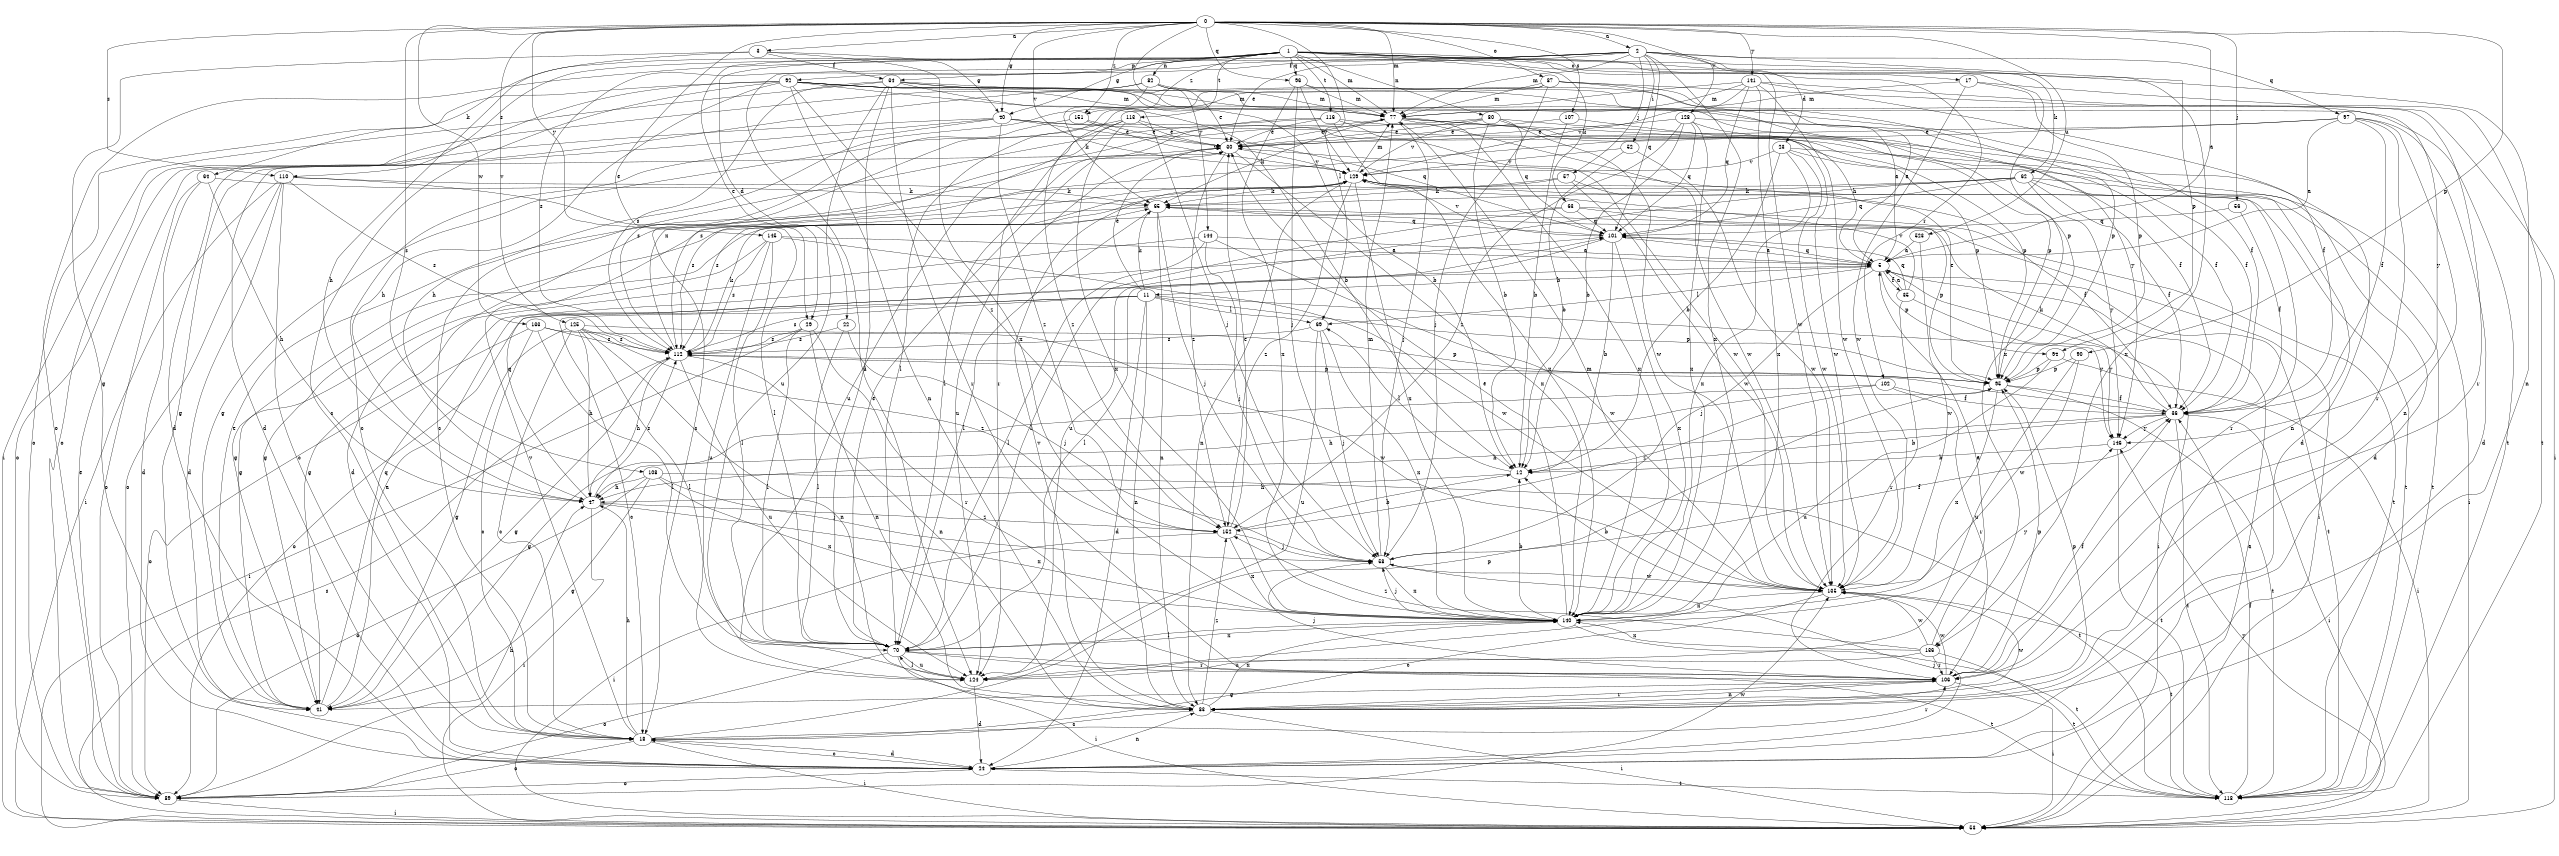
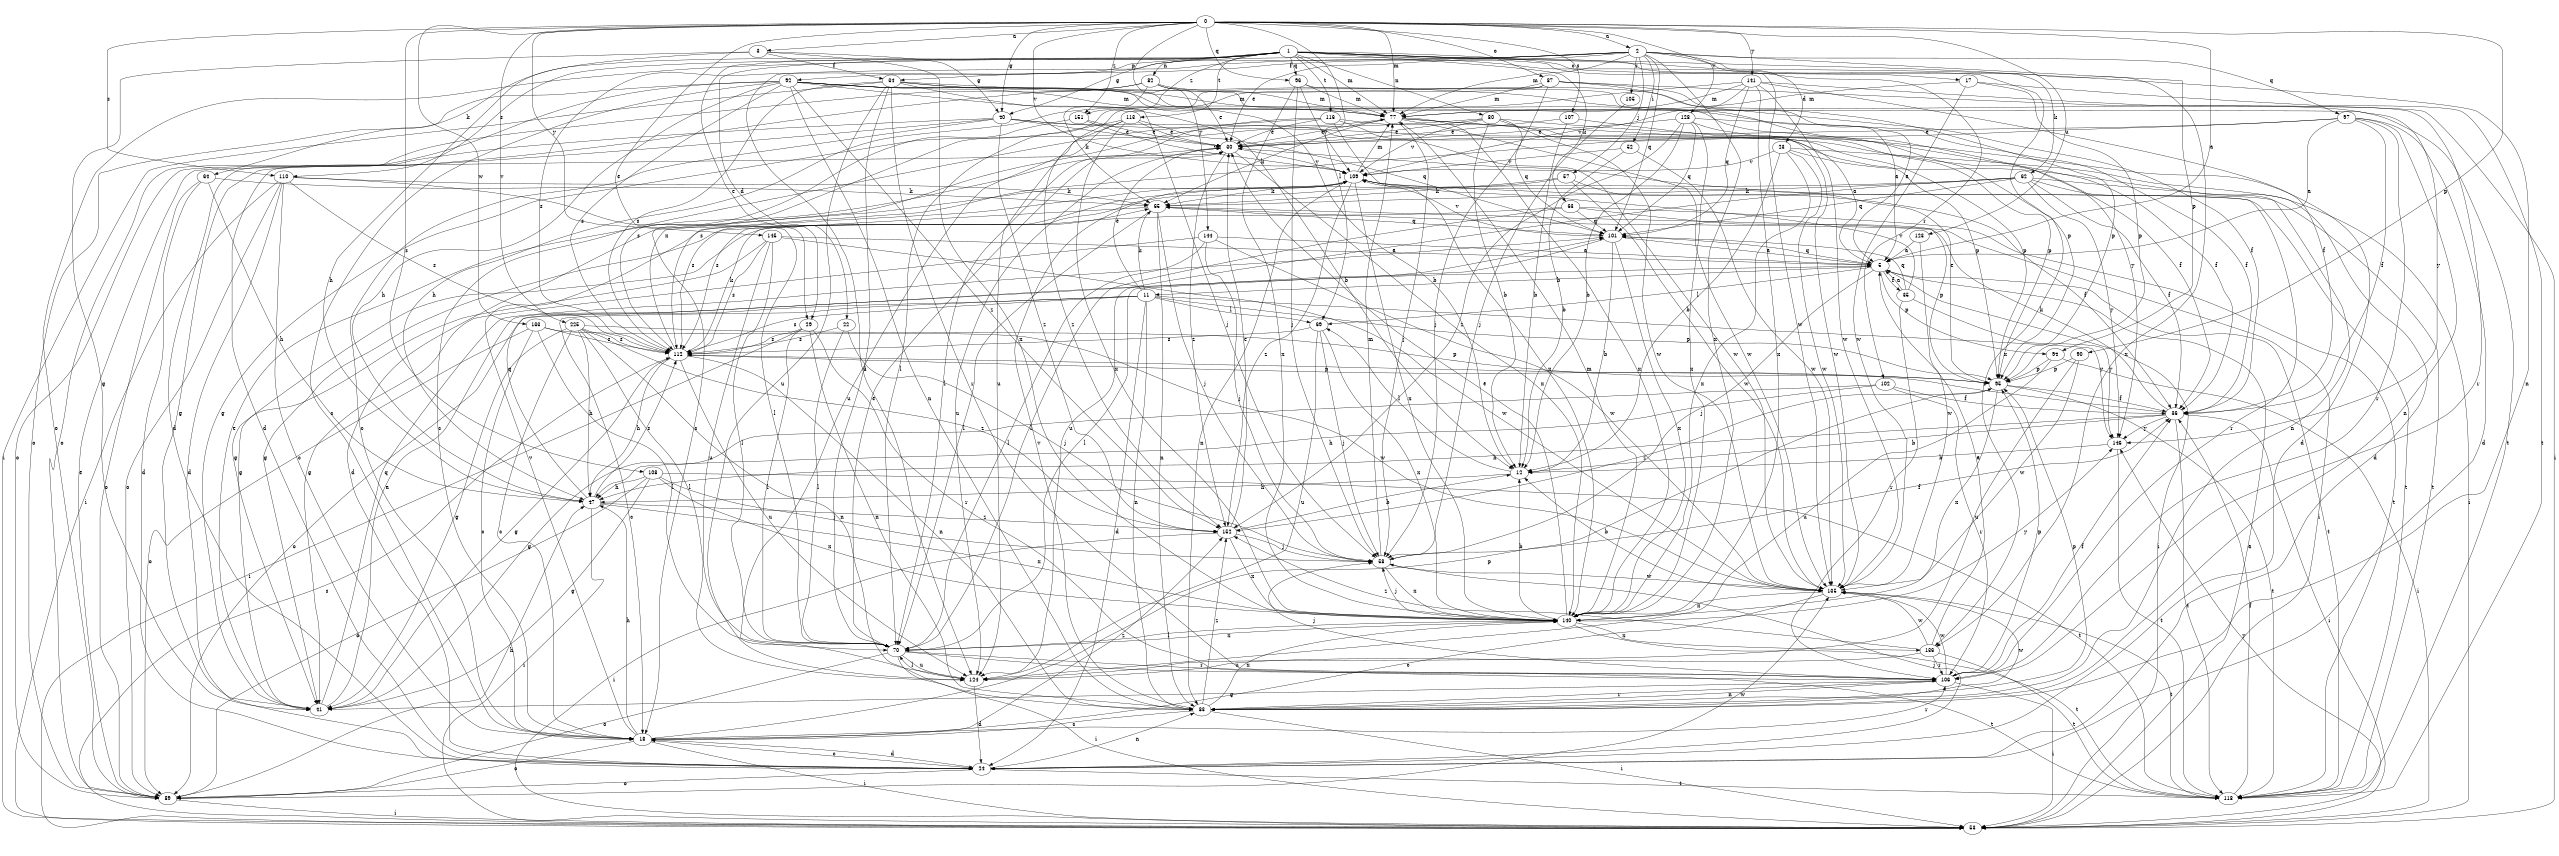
  strict digraph {
    0
    2
    3
    5
    29
    40
-   56
    69
    77
    87
    90
    96
    107
    108
    110
-   123 [label=523]
-   125
+   123
+   125 [label=225]
    128
-   129
+   129 [label=109]
    133
    141
    144
    145
    151
    136
    23
    30
    34
    52
    57
    89
    94
    97
    101
+   105
    112
    124
    140
    41
    47
    11
    35
    53
    58
    118
    83
    106
    70
    18
    95
    152
    36
    135
    24
    65
    12
    146
    1
    17
    22
    62
    63
    64
    80
    82
    92
    102
    113
    116
    0 -> 2 [label=a]
    0 -> 3 [label=a]
    0 -> 5 [label=a]
    0 -> 29 [label=e]
    0 -> 40 [label=g]
-   0 -> 56 [label=j]
    0 -> 69 [label=l]
    0 -> 77 [label=m]
    0 -> 87 [label=o]
    0 -> 90 [label=p]
    0 -> 96 [label=q]
    0 -> 107 [label=s]
    0 -> 108 [label=s]
    0 -> 110 [label=s]
    0 -> 123 [label=u]
    0 -> 125 [label=v]
    0 -> 128 [label=v]
    0 -> 129 [label=v]
    0 -> 133 [label=w]
    0 -> 141 [label=y]
    0 -> 144 [label=y]
    0 -> 145 [label=y]
    0 -> 151 [label=z]
    2 -> 77 [label=m]
    2 -> 136 [label=x]
    2 -> 23 [label=d]
    2 -> 30 [label=e]
    2 -> 34 [label=f]
    2 -> 52 [label=i]
    2 -> 57 [label=j]
    2 -> 89 [label=o]
    2 -> 94 [label=p]
    2 -> 97 [label=q]
    2 -> 101 [label=q]
+   2 -> 105 [label=r]
    2 -> 112 [label=s]
    2 -> 124 [label=u]
    2 -> 140 [label=x]
    3 -> 40 [label=g]
    3 -> 34 [label=f]
    3 -> 140 [label=x]
    3 -> 41 [label=g]
    3 -> 47 [label=h]
    5 -> 69 [label=l]
    5 -> 94 [label=p]
    5 -> 101 [label=q]
    5 -> 11 [label=b]
    5 -> 35 [label=f]
    5 -> 53 [label=i]
    5 -> 58 [label=j]
    5 -> 118 [label=t]
    29 -> 112 [label=s]
    29 -> 53 [label=i]
    29 -> 83 [label=n]
    29 -> 106 [label=r]
    29 -> 70 [label=l]
    40 -> 30 [label=e]
    40 -> 89 [label=o]
    40 -> 41 [label=g]
    40 -> 18 [label=c]
    40 -> 95 [label=p]
    40 -> 152 [label=z]
    40 -> 36 [label=f]
-   56 -> 101 [label=q]
-   56 -> 36 [label=f]
    69 -> 112 [label=s]
    69 -> 124 [label=u]
    69 -> 140 [label=x]
    69 -> 58 [label=j]
    77 -> 30 [label=e]
    77 -> 140 [label=x]
    77 -> 58 [label=j]
    77 -> 95 [label=p]
    77 -> 135 [label=w]
    77 -> 24 [label=d]
    77 -> 65 [label=k]
    87 -> 77 [label=m]
-   87 -> 124 [label=r]
+   87 -> 124 [label=u]
    87 -> 53 [label=i]
    87 -> 58 [label=j]
    87 -> 106 [label=r]
    87 -> 70 [label=l]
    87 -> 95 [label=p]
    90 -> 124 [label=u]
    90 -> 95 [label=p]
    90 -> 135 [label=w]
    96 -> 5 [label=a]
    96 -> 77 [label=m]
    96 -> 129 [label=v]
    96 -> 140 [label=x]
    96 -> 58 [label=j]
-   107 -> 5 [label=h]
+   107 -> 5 [label=a]
    107 -> 30 [label=e]
    107 -> 12 [label=b]
    108 -> 89 [label=o]
    108 -> 140 [label=x]
    108 -> 41 [label=g]
    108 -> 47 [label=h]
    108 -> 58 [label=j]
    108 -> 118 [label=t]
    110 -> 89 [label=o]
    110 -> 112 [label=s]
    110 -> 53 [label=i]
    110 -> 70 [label=l]
    110 -> 18 [label=c]
    110 -> 24 [label=d]
    110 -> 65 [label=k]
    123 -> 5 [label=a]
    123 -> 135 [label=w]
    125 -> 112 [label=s]
    125 -> 41 [label=g]
    125 -> 47 [label=h]
    125 -> 83 [label=n]
    125 -> 70 [label=l]
    125 -> 18 [label=c]
    125 -> 95 [label=p]
    125 -> 152 [label=z]
    128 -> 30 [label=e]
    128 -> 101 [label=q]
    128 -> 140 [label=x]
    128 -> 152 [label=z]
    128 -> 36 [label=f]
    128 -> 135 [label=w]
    128 -> 12 [label=b]
    129 -> 77 [label=m]
    129 -> 140 [label=x]
    129 -> 118 [label=t]
    129 -> 83 [label=n]
    129 -> 152 [label=z]
    129 -> 36 [label=f]
    129 -> 24 [label=d]
    129 -> 65 [label=k]
    133 -> 89 [label=o]
    133 -> 112 [label=s]
    133 -> 70 [label=l]
    133 -> 18 [label=c]
    133 -> 135 [label=w]
    141 -> 77 [label=m]
    141 -> 129 [label=v]
    141 -> 101 [label=q]
    141 -> 140 [label=x]
    141 -> 47 [label=h]
    141 -> 36 [label=f]
    141 -> 135 [label=w]
    141 -> 146 [label=y]
    144 -> 5 [label=a]
    144 -> 41 [label=g]
    144 -> 58 [label=j]
    144 -> 70 [label=l]
    144 -> 135 [label=w]
    145 -> 5 [label=a]
    145 -> 112 [label=s]
    145 -> 124 [label=u]
    145 -> 41 [label=g]
    145 -> 70 [label=l]
    145 -> 135 [label=w]
    151 -> 129 [label=v]
    151 -> 30 [label=e]
    151 -> 112 [label=s]
    136 -> 5 [label=a]
    136 -> 124 [label=u]
-   136 -> 140 [label=x]
+   140 -> 136 [label=x]
    136 -> 118 [label=t]
    136 -> 106 [label=r]
    136 -> 152 [label=z]
    136 -> 135 [label=w]
    23 -> 129 [label=v]
    23 -> 140 [label=x]
    23 -> 83 [label=n]
    23 -> 135 [label=w]
    23 -> 24 [label=d]
    23 -> 12 [label=b]
    30 -> 129 [label=v]
    30 -> 124 [label=u]
    30 -> 140 [label=x]
    30 -> 152 [label=z]
    34 -> 5 [label=a]
    34 -> 77 [label=m]
    34 -> 112 [label=s]
    34 -> 124 [label=u]
    34 -> 53 [label=i]
    34 -> 58 [label=j]
    34 -> 106 [label=r]
    34 -> 70 [label=l]
    34 -> 12 [label=b]
    52 -> 129 [label=v]
    52 -> 135 [label=w]
    52 -> 12 [label=b]
    57 -> 112 [label=s]
    57 -> 106 [label=r]
    57 -> 135 [label=w]
    57 -> 65 [label=k]
    89 -> 30 [label=e]
    89 -> 47 [label=h]
    89 -> 53 [label=i]
    89 -> 135 [label=w]
    94 -> 124 [label=u]
    94 -> 53 [label=i]
    94 -> 95 [label=p]
    97 -> 5 [label=a]
    97 -> 30 [label=e]
    97 -> 112 [label=s]
    97 -> 83 [label=n]
    97 -> 106 [label=r]
    97 -> 36 [label=f]
    97 -> 24 [label=d]
    101 -> 5 [label=a]
    101 -> 129 [label=v]
    101 -> 140 [label=x]
    101 -> 70 [label=l]
    101 -> 12 [label=b]
+   105 -> 58 [label=j]
    112 -> 77 [label=x]
    112 -> 124 [label=u]
    112 -> 41 [label=g]
    112 -> 47 [label=h]
    112 -> 83 [label=n]
    112 -> 95 [label=p]
    112 -> 65 [label=k]
    124 -> 70 [label=l]
    124 -> 24 [label=d]
    140 -> 77 [label=m]
    140 -> 30 [label=e]
    140 -> 58 [label=j]
    140 -> 118 [label=t]
    140 -> 70 [label=l]
    140 -> 12 [label=b]
    140 -> 146 [label=y]
    41 -> 5 [label=a]
    41 -> 30 [label=e]
    41 -> 101 [label=q]
    47 -> 101 [label=q]
    47 -> 112 [label=s]
    47 -> 140 [label=x]
    47 -> 53 [label=i]
    47 -> 152 [label=z]
    11 -> 69 [label=l]
    11 -> 30 [label=e]
    11 -> 89 [label=o]
    11 -> 112 [label=s]
    11 -> 83 [label=n]
    11 -> 18 [label=c]
    11 -> 95 [label=p]
    11 -> 24 [label=d]
    11 -> 65 [label=k]
    11 -> 146 [label=y]
    35 -> 5 [label=a]
    35 -> 129 [label=v]
    35 -> 101 [label=q]
    35 -> 106 [label=r]
    35 -> 146 [label=y]
    53 -> 5 [label=a]
    53 -> 112 [label=s]
    53 -> 146 [label=y]
    58 -> 77 [label=m]
    58 -> 140 [label=x]
    58 -> 36 [label=f]
    58 -> 135 [label=w]
    118 -> 36 [label=f]
    83 -> 129 [label=v]
    83 -> 140 [label=x]
    83 -> 53 [label=i]
    83 -> 106 [label=r]
    83 -> 18 [label=c]
    83 -> 95 [label=p]
    83 -> 152 [label=z]
    83 -> 135 [label=w]
    106 -> 41 [label=g]
    106 -> 53 [label=i]
    106 -> 58 [label=j]
    106 -> 83 [label=n]
    106 -> 95 [label=p]
    106 -> 36 [label=f]
    106 -> 135 [label=w]
    70 -> 30 [label=e]
    70 -> 89 [label=o]
    70 -> 124 [label=u]
    70 -> 140 [label=x]
    70 -> 53 [label=i]
    70 -> 118 [label=t]
    70 -> 106 [label=r]
    18 -> 129 [label=v]
    18 -> 89 [label=o]
    18 -> 47 [label=h]
    18 -> 53 [label=i]
    18 -> 106 [label=r]
    18 -> 95 [label=p]
+   18 -> 152 [label=z]
    18 -> 24 [label=d]
    95 -> 30 [label=e]
    95 -> 140 [label=x]
    95 -> 118 [label=t]
    95 -> 152 [label=z]
    95 -> 36 [label=f]
    152 -> 30 [label=e]
    152 -> 140 [label=x]
    152 -> 53 [label=i]
    152 -> 58 [label=j]
    152 -> 12 [label=b]
    36 -> 112 [label=s]
    36 -> 47 [label=h]
    36 -> 53 [label=i]
    36 -> 118 [label=t]
    36 -> 65 [label=k]
    36 -> 12 [label=b]
    36 -> 146 [label=y]
    135 -> 140 [label=x]
    135 -> 118 [label=t]
    135 -> 18 [label=c]
    135 -> 12 [label=b]
    24 -> 89 [label=o]
    24 -> 58 [label=j]
    24 -> 118 [label=t]
    24 -> 83 [label=n]
    24 -> 18 [label=c]
    65 -> 101 [label=q]
    65 -> 41 [label=g]
    65 -> 53 [label=i]
    65 -> 58 [label=j]
    65 -> 83 [label=n]
    65 -> 70 [label=l]
    12 -> 69 [label=l]
    12 -> 47 [label=h]
    146 -> 118 [label=t]
    146 -> 12 [label=b]
    1 -> 29 [label=e]
    1 -> 40 [label=g]
    1 -> 77 [label=m]
    1 -> 96 [label=q]
    1 -> 110 [label=s]
    1 -> 151 [label=z]
    1 -> 136 [label=x]
    1 -> 83 [label=n]
    1 -> 135 [label=w]
    1 -> 17 [label=c]
    1 -> 22 [label=d]
    1 -> 62 [label=k]
    1 -> 63 [label=k]
    1 -> 64 [label=k]
    1 -> 80 [label=n]
    1 -> 82 [label=n]
    1 -> 92 [label=p]
    1 -> 102 [label=r]
    1 -> 113 [label=t]
    1 -> 116 [label=t]
    17 -> 77 [label=m]
    17 -> 118 [label=t]
    17 -> 95 [label=p]
    17 -> 135 [label=w]
    22 -> 112 [label=s]
    22 -> 58 [label=j]
    22 -> 70 [label=l]
    62 -> 101 [label=q]
    62 -> 112 [label=s]
    62 -> 124 [label=u]
    62 -> 53 [label=i]
    62 -> 118 [label=t]
    62 -> 36 [label=f]
    62 -> 65 [label=k]
    62 -> 146 [label=y]
    63 -> 101 [label=q]
    63 -> 41 [label=g]
    63 -> 118 [label=t]
    63 -> 70 [label=l]
    63 -> 95 [label=p]
    64 -> 89 [label=o]
    64 -> 47 [label=h]
    64 -> 24 [label=d]
    64 -> 65 [label=k]
    80 -> 129 [label=v]
    80 -> 30 [label=e]
    80 -> 101 [label=q]
    80 -> 18 [label=c]
    80 -> 36 [label=f]
    80 -> 135 [label=w]
    80 -> 12 [label=b]
    82 -> 77 [label=m]
    82 -> 30 [label=e]
    82 -> 89 [label=o]
    82 -> 36 [label=f]
    82 -> 24 [label=d]
    82 -> 65 [label=k]
    92 -> 77 [label=m]
    92 -> 89 [label=o]
+   92 -> 112 [label=s]
    92 -> 47 [label=h]
    92 -> 118 [label=t]
    92 -> 83 [label=n]
    92 -> 18 [label=c]
    92 -> 95 [label=p]
    92 -> 152 [label=z]
    92 -> 24 [label=d]
    92 -> 12 [label=b]
    92 -> 146 [label=y]
    102 -> 41 [label=g]
    102 -> 47 [label=h]
    102 -> 106 [label=r]
    102 -> 36 [label=f]
    113 -> 30 [label=e]
    113 -> 101 [label=q]
    113 -> 124 [label=u]
    113 -> 140 [label=x]
    113 -> 41 [label=g]
    113 -> 152 [label=z]
    116 -> 30 [label=e]
    116 -> 140 [label=x]
    116 -> 70 [label=l]
    116 -> 18 [label=c]
    116 -> 95 [label=p]
    116 -> 135 [label=w]
  }
